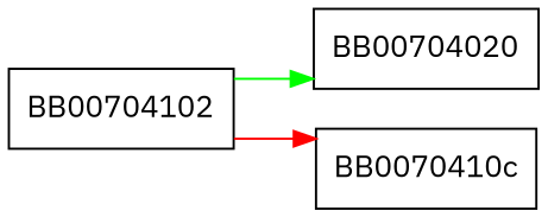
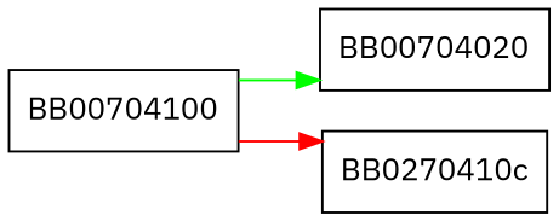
  digraph {
    fontname="IBM Plex Sans"
    rankdir=LR
    splines=ortho
    node [fontname="IBM Plex Sans" shape=box]
    edge [fontname="IBM Plex Sans"]
    n1 [label=BB00704020]
-   BB00704100 [label=BB00704102]
-   BB0070410c
+   BB00704100
+   BB0070410c [label=BB0270410c]
    BB00704100 -> n1 [color=green]
    BB00704100 -> BB0070410c [color=red]
  }
